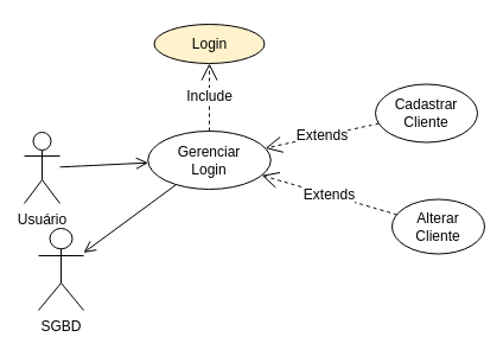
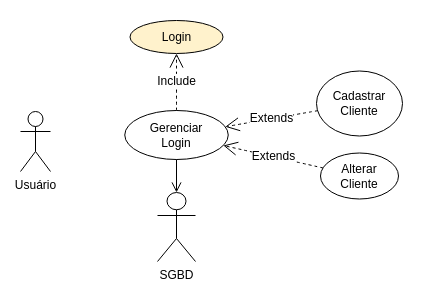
  <mxCell id="0" />
  <mxCell id="1" parent="0" />
  <mxCell id="2" value="Usuário&lt;div&gt;&lt;br&gt;&lt;/div&gt;" style="shape=umlActor;verticalLabelPosition=bottom;verticalAlign=top;html=1;" parent="1" vertex="1"><mxGeometry x="20" y="111" width="30" height="60" as="geometry" /></mxCell>
- <mxCell id="3" value="&lt;div&gt;SGBD&lt;/div&gt;" style="shape=umlActor;verticalLabelPosition=bottom;verticalAlign=top;html=1;" parent="1" vertex="1"><mxGeometry x="32" y="192" width="38" height="69" as="geometry" /></mxCell>
+ <mxCell id="3" value="&lt;div&gt;SGBD&lt;/div&gt;" style="shape=umlActor;verticalLabelPosition=bottom;verticalAlign=top;html=1;" parent="1" vertex="1"><mxGeometry x="157" y="192" width="38" height="69" as="geometry" /></mxCell>
  <mxCell id="4" value="Login" style="ellipse;whiteSpace=wrap;html=1;fillColor=#fff2cc;" parent="1" vertex="1"><mxGeometry x="129.5" y="20" width="93" height="33" as="geometry" /></mxCell>
- <mxCell id="5" value="Cadastrar&lt;div&gt;Cliente&lt;/div&gt;" style="ellipse;whiteSpace=wrap;html=1;" parent="1" vertex="1"><mxGeometry x="316" y="70.5" width="86" height="49" as="geometry" /></mxCell>
+ <mxCell id="5" value="Cadastrar&lt;div&gt;Cliente&lt;/div&gt;" style="ellipse;whiteSpace=wrap;html=1;" parent="1" vertex="1"><mxGeometry x="316" y="70.5" width="86" height="65" as="geometry" /></mxCell>
  <mxCell id="6" value="Gerenciar&lt;div&gt;Login&lt;/div&gt;" style="ellipse;whiteSpace=wrap;html=1;" parent="1" vertex="1"><mxGeometry x="124.25" y="110" width="103.5" height="49" as="geometry" /></mxCell>
  <mxCell id="7" value="Extends" style="endArrow=open;endSize=12;dashed=1;html=1;rounded=0;fontSize=12;curved=1;" parent="1" source="5" target="6" edge="1"><mxGeometry x="-0.001" width="160" relative="1" as="geometry"><mxPoint x="673" y="-77.5" as="sourcePoint" /><mxPoint x="471" y="-48.5" as="targetPoint" /><mxPoint as="offset" /></mxGeometry></mxCell>
  <mxCell id="8" value="Include" style="endArrow=open;endSize=12;dashed=1;html=1;rounded=0;fontSize=12;curved=1;" parent="1" source="6" target="4" edge="1"><mxGeometry width="160" relative="1" as="geometry"><mxPoint x="321" y="-30" as="sourcePoint" /><mxPoint x="147" y="17" as="targetPoint" /></mxGeometry></mxCell>
- <mxCell id="9" value="Alterar&lt;div&gt;&lt;span style=&quot;background-color: initial;&quot;&gt;Cliente&lt;/span&gt;&lt;/div&gt;" style="ellipse;whiteSpace=wrap;html=1;" parent="1" vertex="1"><mxGeometry x="330" y="167.5" width="78" height="46" as="geometry" /></mxCell>
+ <mxCell id="9" value="Alterar&lt;div&gt;&lt;span style=&quot;background-color: initial;&quot;&gt;Cliente&lt;/span&gt;&lt;/div&gt;" style="ellipse;whiteSpace=wrap;html=1;" parent="1" vertex="1"><mxGeometry x="320" y="152.5" width="78" height="46" as="geometry" /></mxCell>
  <mxCell id="10" value="Extends" style="endArrow=open;endSize=12;dashed=1;html=1;rounded=0;fontSize=12;curved=1;" parent="1" source="9" target="6" edge="1"><mxGeometry x="-0.001" width="160" relative="1" as="geometry"><mxPoint x="340" y="11" as="sourcePoint" /><mxPoint x="253" y="42" as="targetPoint" /><mxPoint as="offset" /></mxGeometry></mxCell>
  <mxCell id="11" value="" style="endArrow=open;html=1;rounded=0;fontSize=12;startSize=8;endSize=8;endFill=0;" parent="1" source="6" target="3" edge="1"><mxGeometry relative="1" as="geometry"><mxPoint x="860" y="-18" as="sourcePoint" /><mxPoint x="1138" y="250" as="targetPoint" /></mxGeometry></mxCell>
- <mxCell id="12" value="" style="endArrow=open;html=1;rounded=0;fontSize=12;startSize=8;endSize=8;endFill=0;curved=1;" parent="1" source="2" target="6" edge="1"><mxGeometry relative="1" as="geometry"><mxPoint x="73" y="105.692" as="sourcePoint" /><mxPoint x="-185" y="124" as="targetPoint" /></mxGeometry></mxCell>
